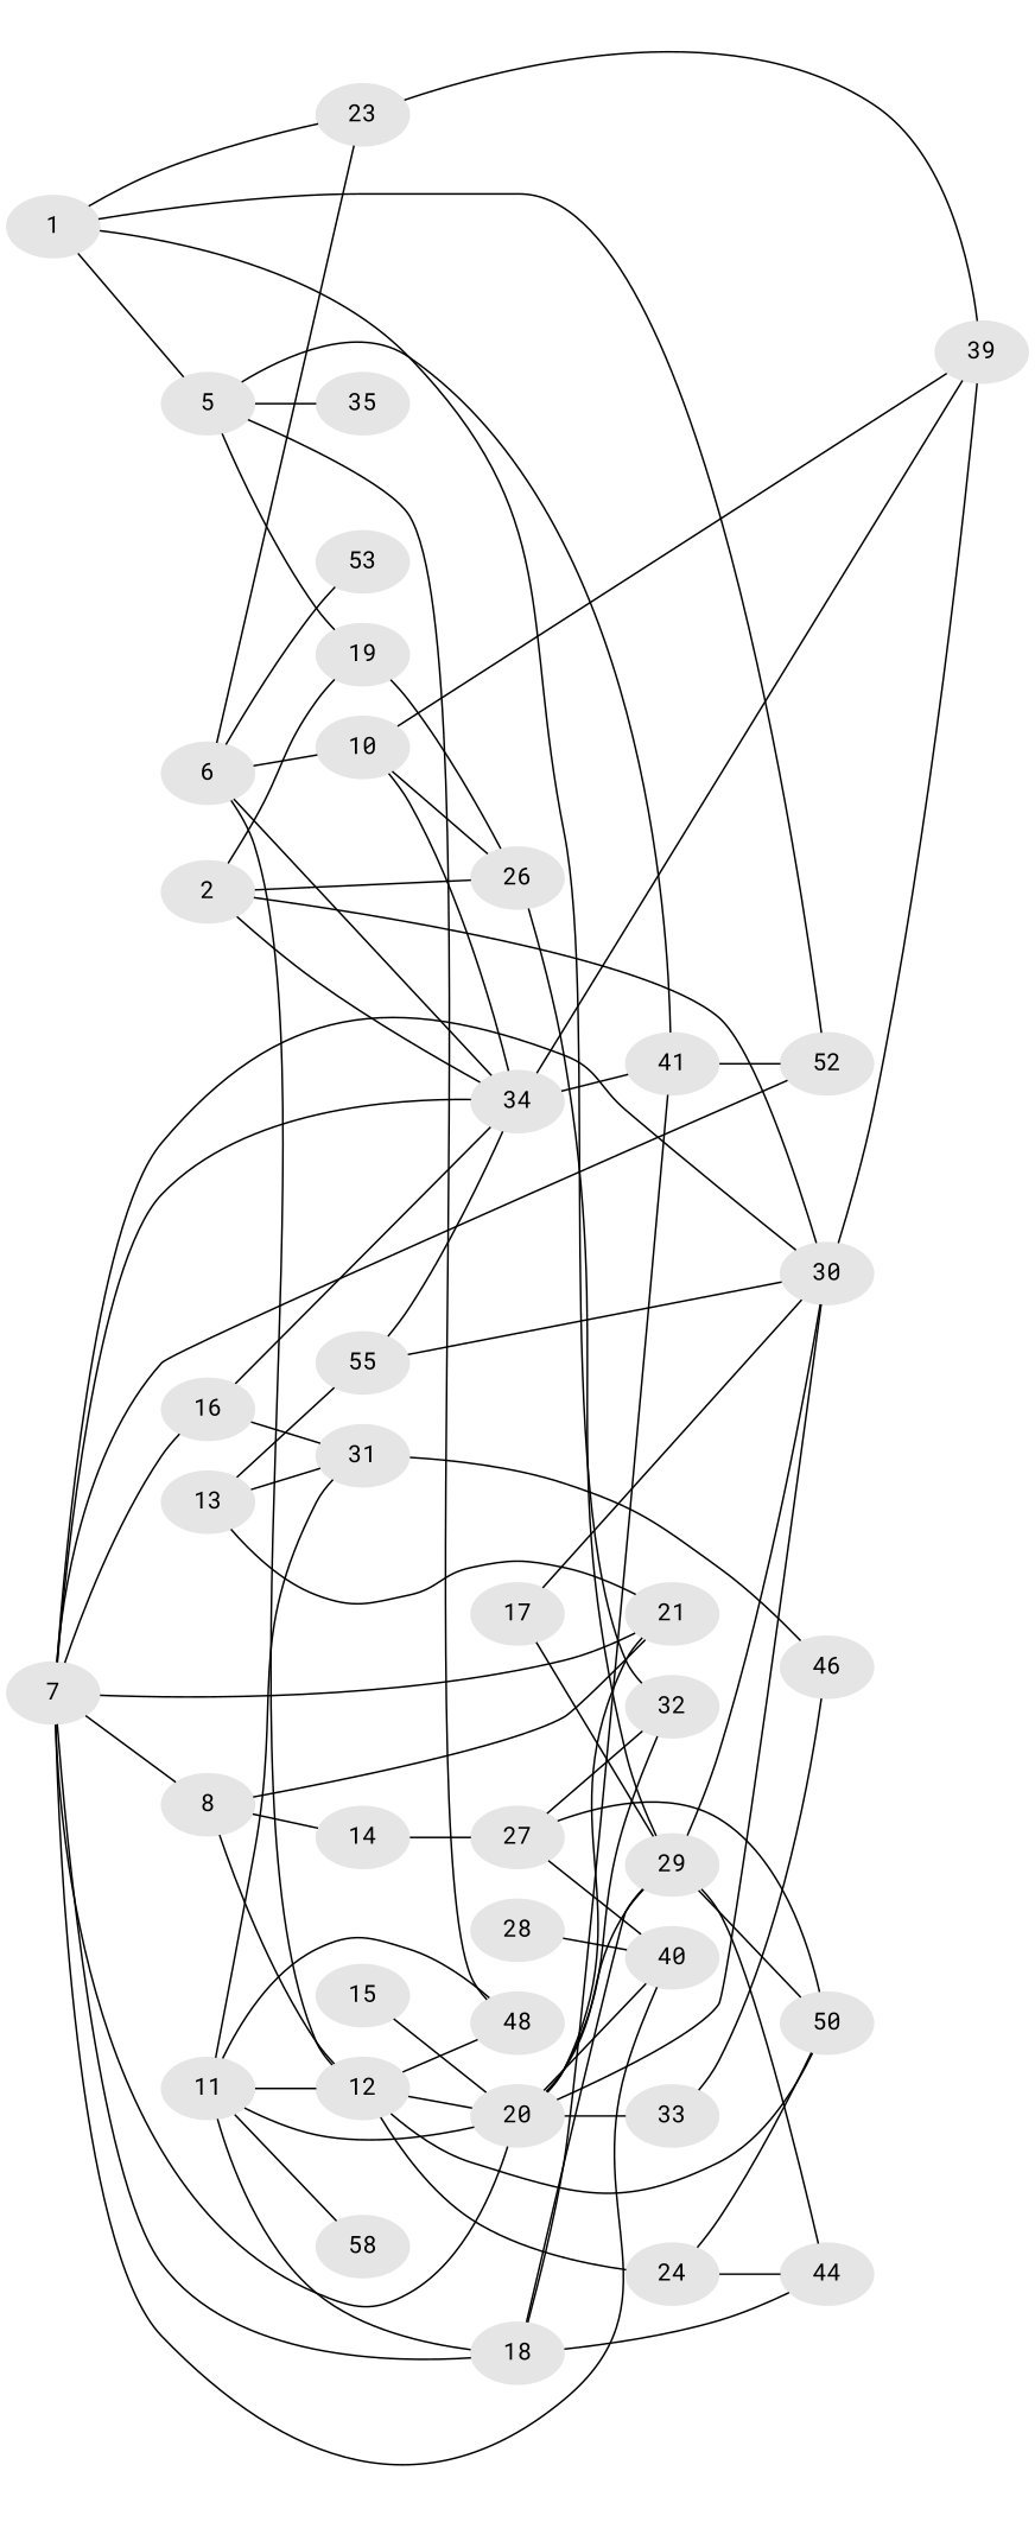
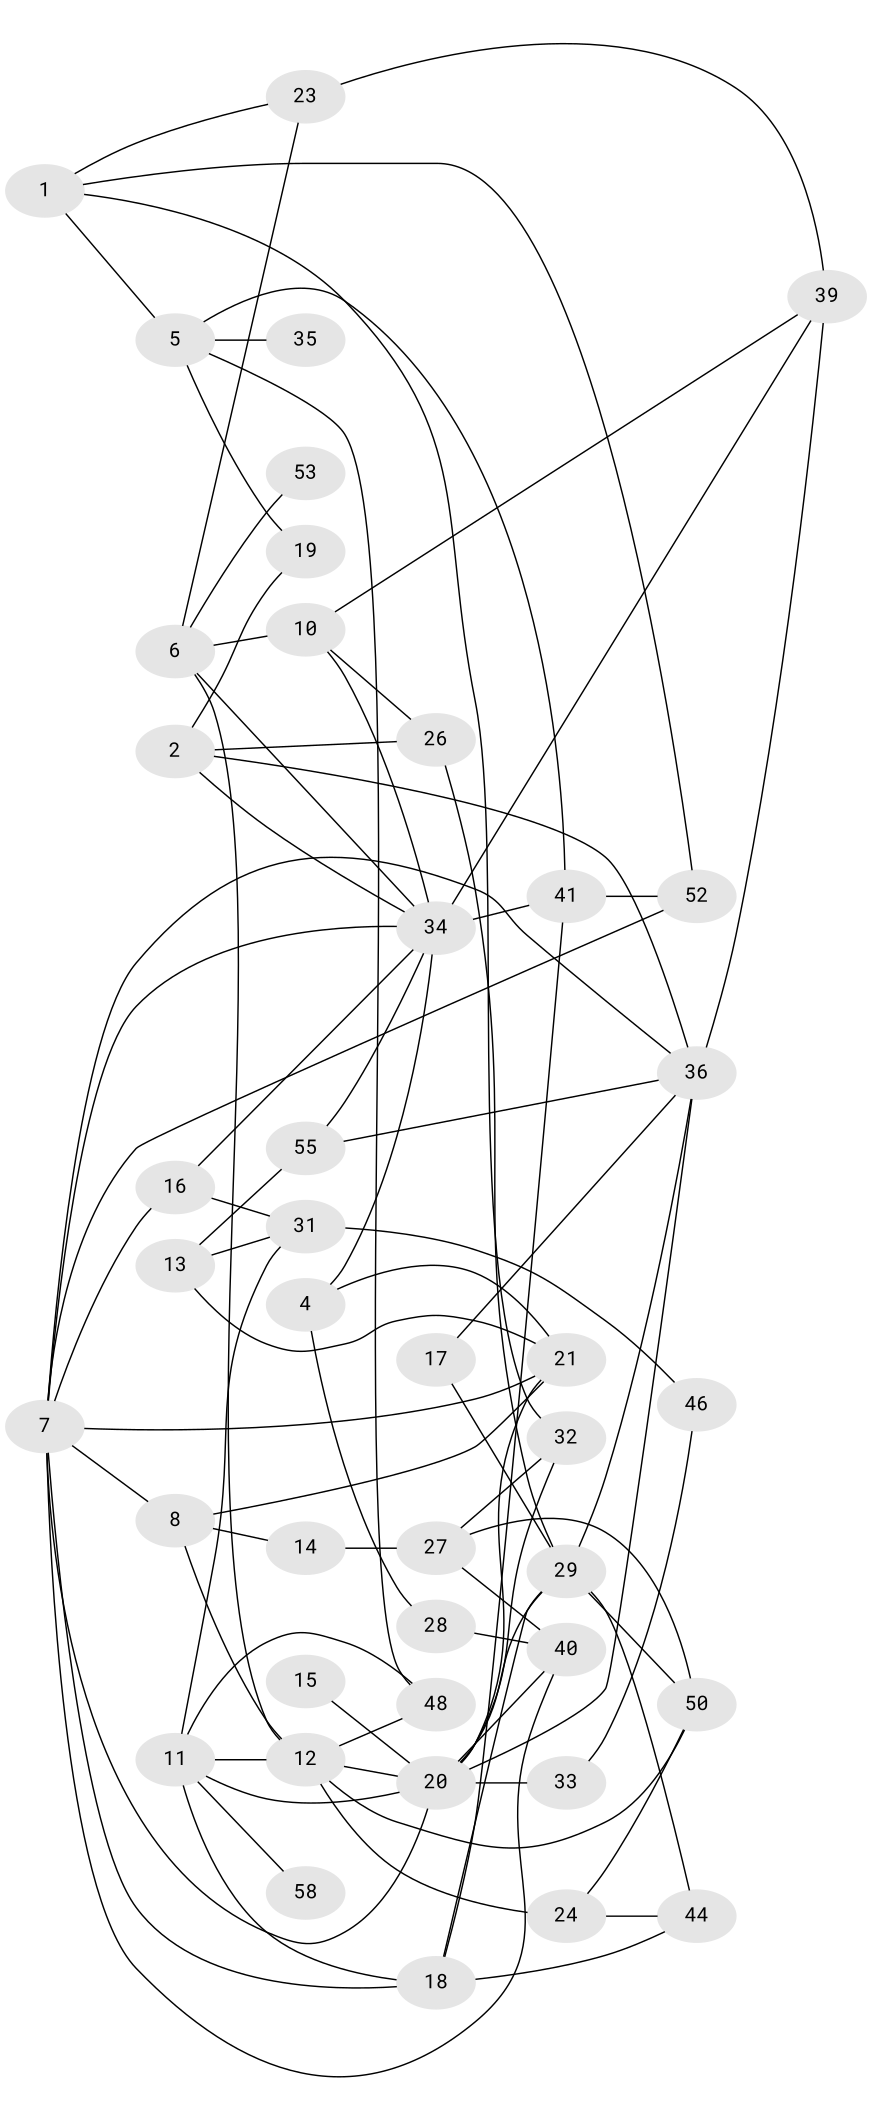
  graph {
    fontname="Roboto Mono"
    rankdir=LR
    node [color=gray90 fontname="Roboto Mono" style=filled]
    edge [fontname="Roboto Mono" weight=1.0]
    1
    5
    23
    32
    52
    19
    35
    41
    48
    39
    2
    26
    34
-   36 [label=30]
+   36
    29
    12
    20
    24
    50
    15
+   4
    21
    28
    40
    6
    10
    53
    7
    8
    16
    18
    14
    31
    n34 [label=44]
    33
    27
    11
    n38 [label=58]
    46
    13
    n41 [label=55]
    17
    1 -- 5
    1 -- 23
    1 -- 32
    1 -- 52
    5 -- 19
    5 -- 35
    5 -- 41
    5 -- 48
    23 -- 39
-   19 -- 26
    41 -- 52
    2 -- 19
    2 -- 26 [weight=2.0]
    2 -- 34
    2 -- 36
    26 -- 29
    34 -- 41
    34 -- 39
    36 -- 39
    29 -- 36
    29 -- 50
    29 -- n34
    12 -- 48
    12 -- 20
    12 -- 24
    12 -- 50
    20 -- 32
    20 -- 36
    20 -- 29 [weight=2.0]
    20 -- 21
    20 -- 40
    20 -- 33
    24 -- 50
    24 -- n34
    15 -- 20
+   4 -- 34
+   4 -- 21
+   4 -- 28
    28 -- 40 [weight=2.0]
    6 -- 23
    6 -- 34 [weight=3.0]
    6 -- 12
    6 -- 10 [weight=2.0]
    6 -- 53
    10 -- 39
    10 -- 26
    10 -- 34
    7 -- 52
    7 -- 34
    7 -- 36
    7 -- 20
    7 -- 21
    7 -- 40
    7 -- 8
    7 -- 16
    7 -- 18
    8 -- 12
    8 -- 21
    8 -- 14
    16 -- 34
    16 -- 31
    18 -- 41
    18 -- 29
    18 -- n34
    14 -- 27
    31 -- 46
    33 -- 46
    27 -- 32
    27 -- 50
    27 -- 40
    11 -- 48 [weight=2.0]
    11 -- 12
    11 -- 20
    11 -- 18
    11 -- 31
    11 -- n38
    13 -- 21
    13 -- 31
    13 -- n41
    n41 -- 34
    n41 -- 36
    17 -- 36
    17 -- 29
  }
